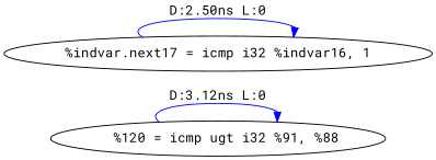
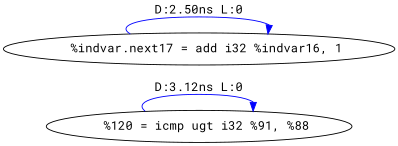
  digraph {
    rankdir=LR
    fontname="Roboto Mono"
    node [fontname="Roboto Mono"]
    edge [color=blue fontname="Roboto Mono"]
    n1 [label="  %120 = icmp ugt i32 %91, %88"]
-   n2 [label="%indvar.next17 = icmp i32 %indvar16, 1"]
+   n2 [label="  %indvar.next17 = add i32 %indvar16, 1"]
    n1 -> n1 [label="D:3.12ns L:0"]
    n2 -> n2 [label="D:2.50ns L:0"]
  }
